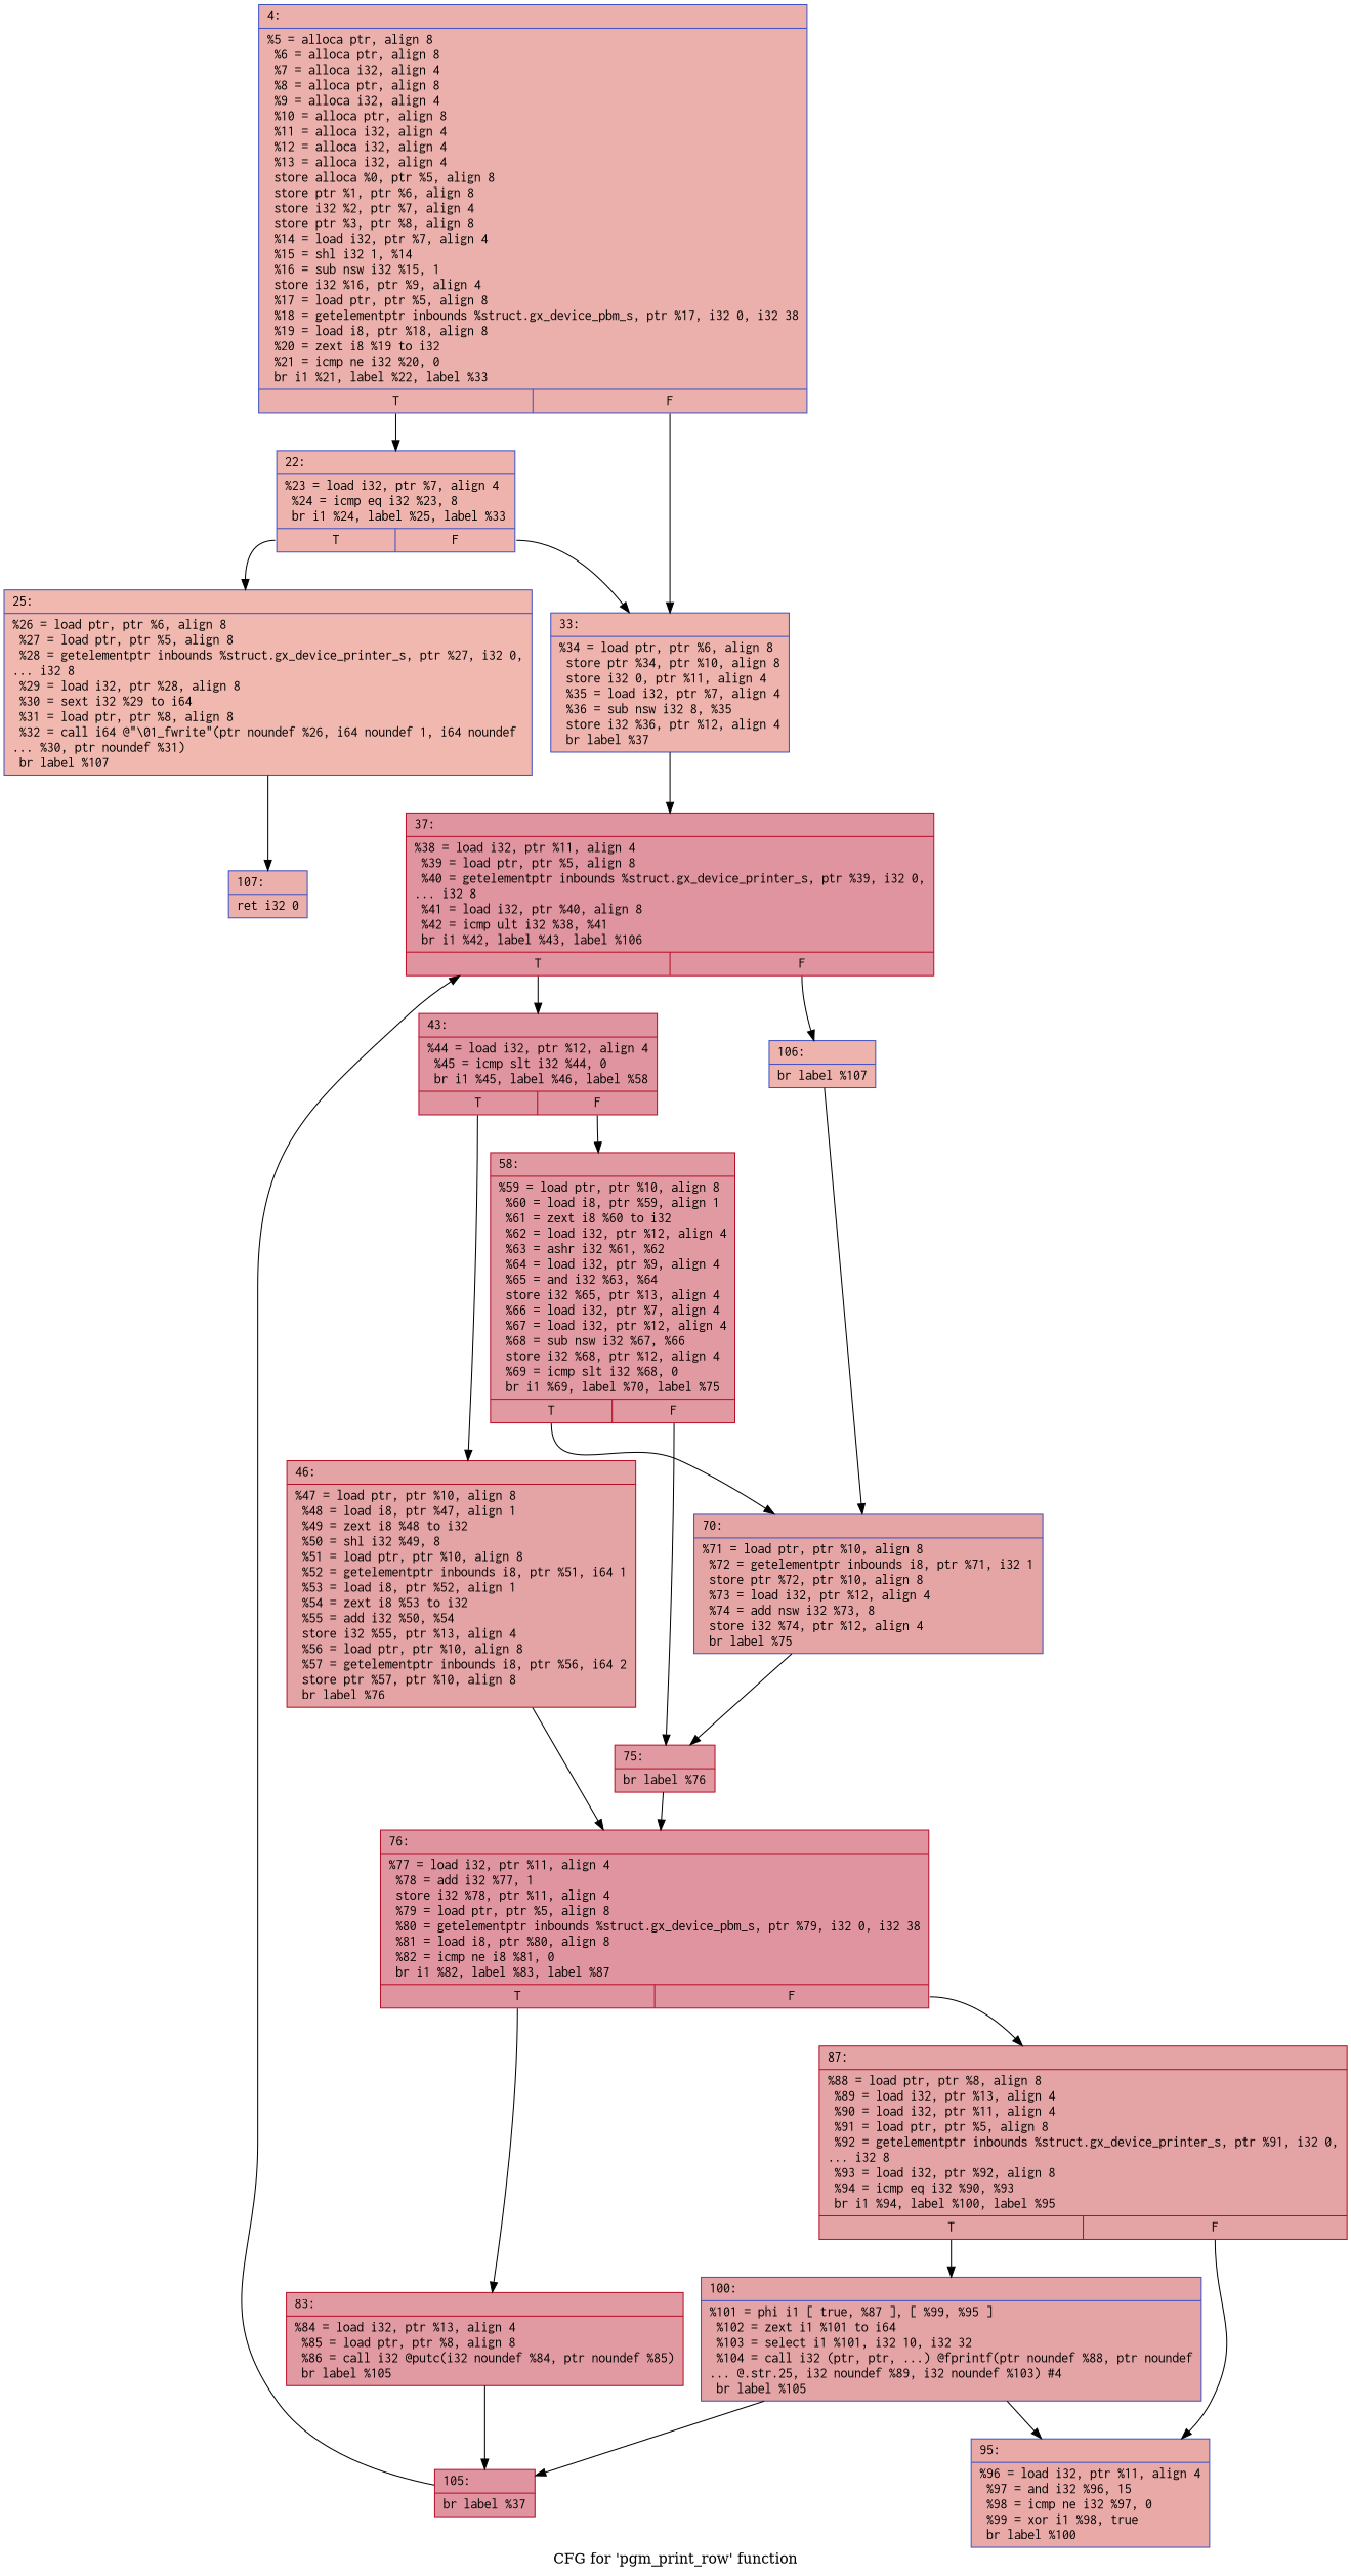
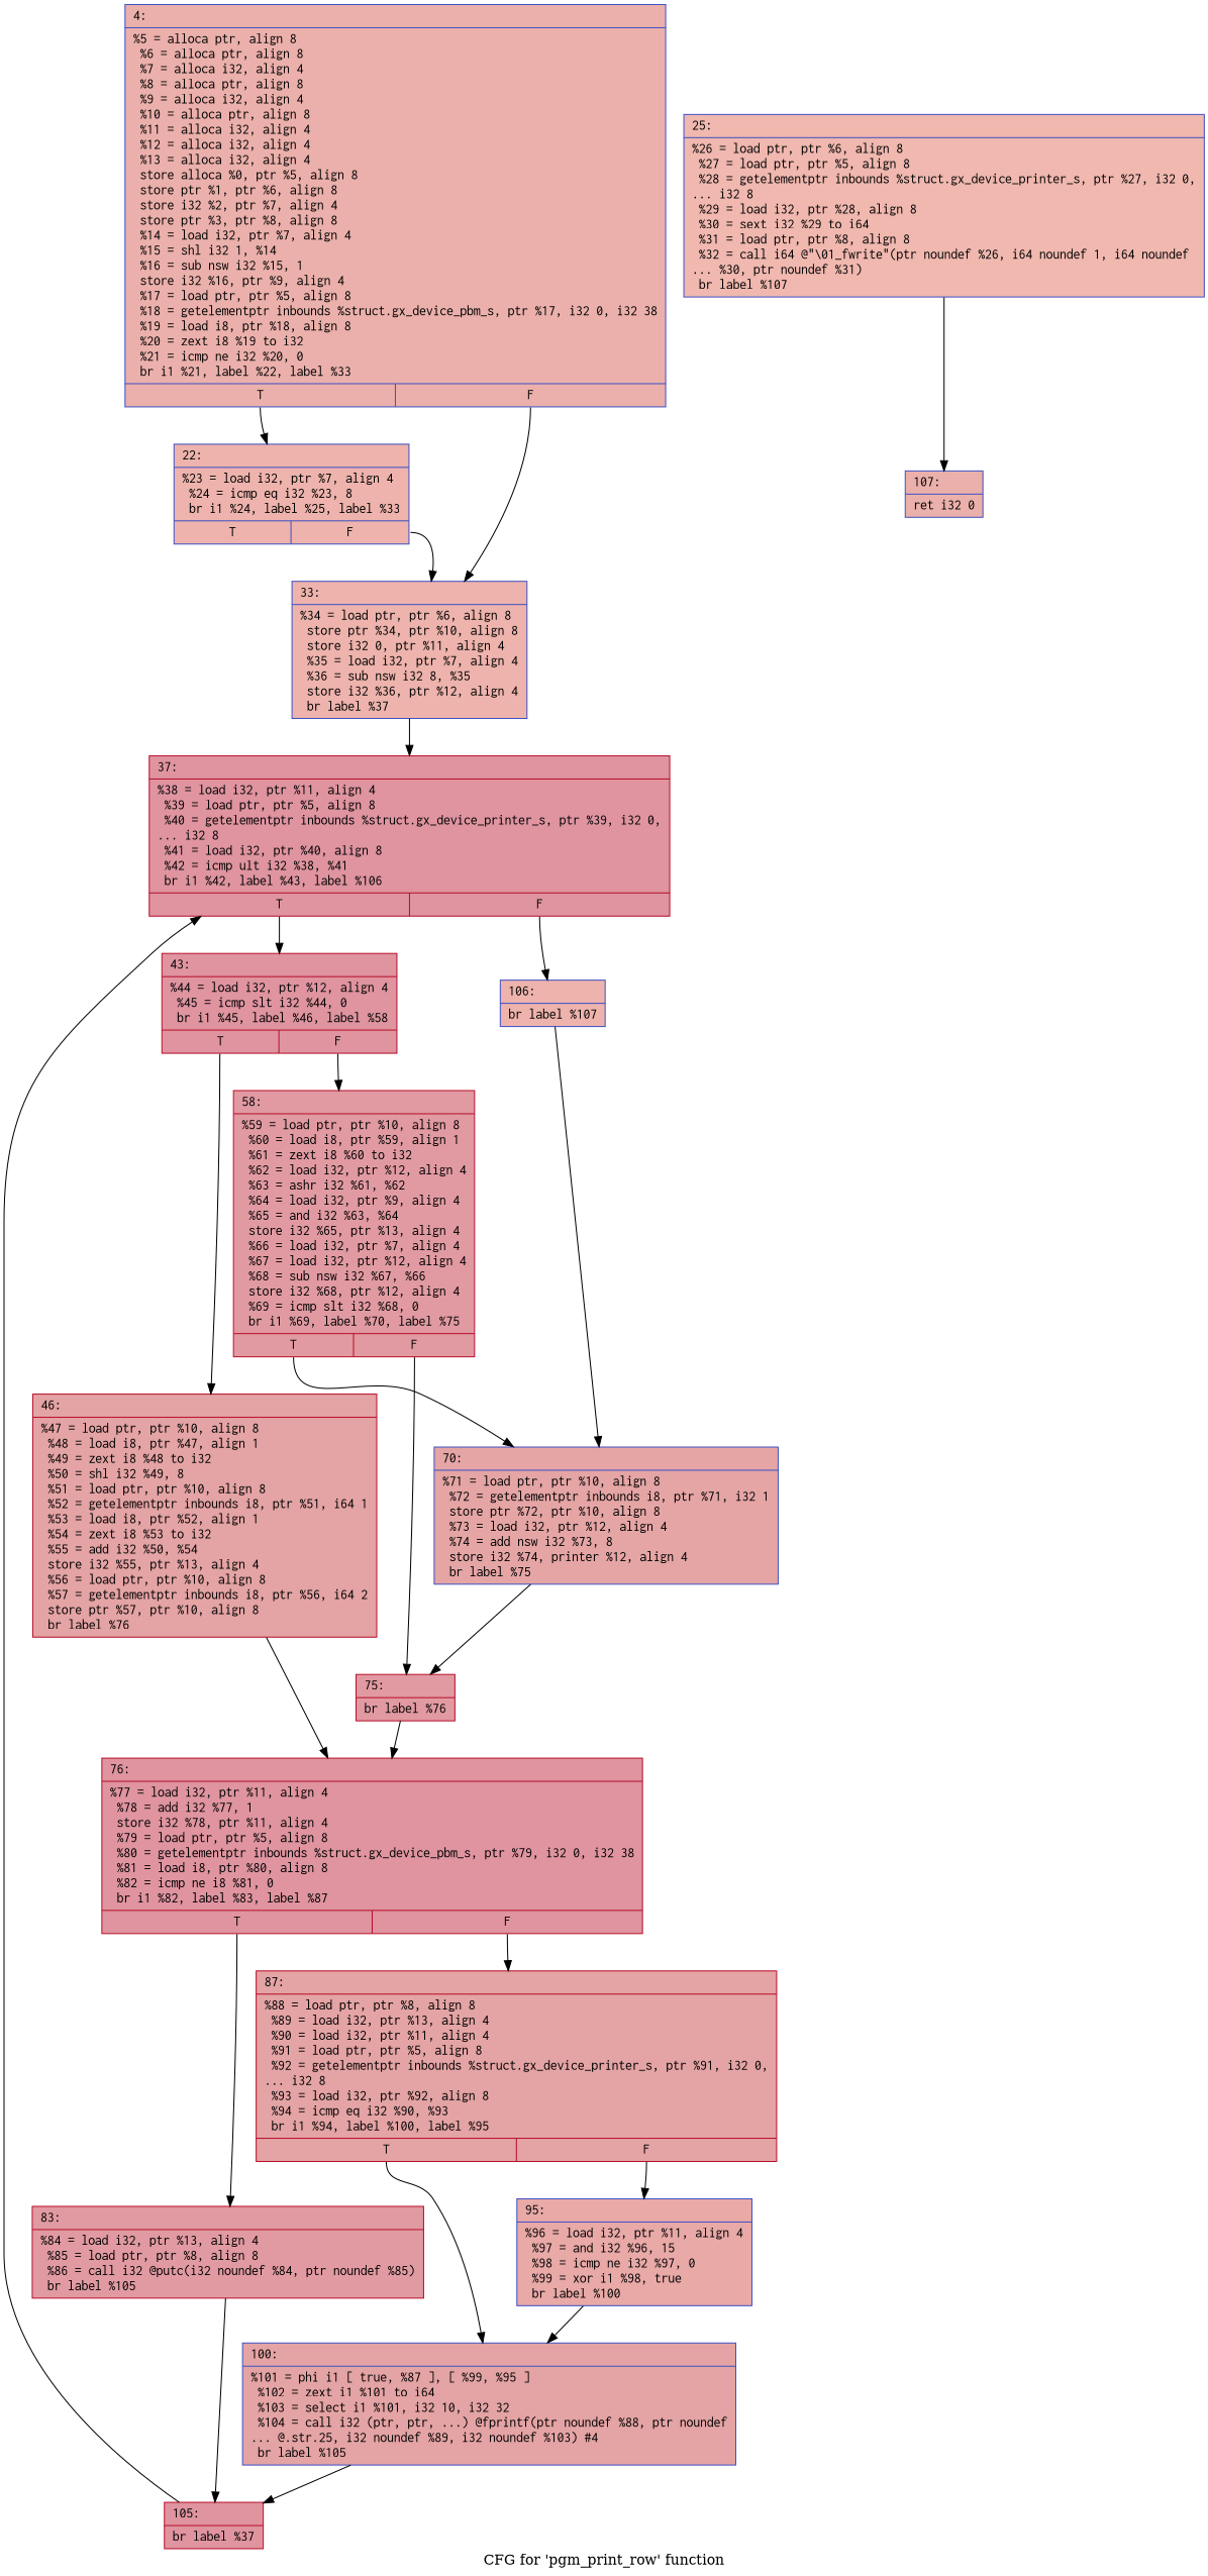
  digraph {
    label="CFG for 'pgm_print_row' function"
    node [color="#3d50c3ff" fillcolor="#b70d2870" fontname=Courier shape=record style=filled]
    n1 [fillcolor="#d24b4070" label="{4:\l|  %5 = alloca ptr, align 8\l  %6 = alloca ptr, align 8\l  %7 = alloca i32, align 4\l  %8 = alloca ptr, align 8\l  %9 = alloca i32, align 4\l  %10 = alloca ptr, align 8\l  %11 = alloca i32, align 4\l  %12 = alloca i32, align 4\l  %13 = alloca i32, align 4\l  store alloca %0, ptr %5, align 8\l  store ptr %1, ptr %6, align 8\l  store i32 %2, ptr %7, align 4\l  store ptr %3, ptr %8, align 8\l  %14 = load i32, ptr %7, align 4\l  %15 = shl i32 1, %14\l  %16 = sub nsw i32 %15, 1\l  store i32 %16, ptr %9, align 4\l  %17 = load ptr, ptr %5, align 8\l  %18 = getelementptr inbounds %struct.gx_device_pbm_s, ptr %17, i32 0, i32 38\l  %19 = load i8, ptr %18, align 8\l  %20 = zext i8 %19 to i32\l  %21 = icmp ne i32 %20, 0\l  br i1 %21, label %22, label %33\l|{<s0>T|<s1>F}}"]
    n2 [fillcolor="#d6524470" label="{22:\l|  %23 = load i32, ptr %7, align 4\l  %24 = icmp eq i32 %23, 8\l  br i1 %24, label %25, label %33\l|{<s0>T|<s1>F}}"]
    n3 [fillcolor="#d6524470" label="{33:\l|  %34 = load ptr, ptr %6, align 8\l  store ptr %34, ptr %10, align 8\l  store i32 0, ptr %11, align 4\l  %35 = load i32, ptr %7, align 4\l  %36 = sub nsw i32 8, %35\l  store i32 %36, ptr %12, align 4\l  br label %37\l}"]
    n4 [fillcolor="#dc5d4a70" label="{25:\l|  %26 = load ptr, ptr %6, align 8\l  %27 = load ptr, ptr %5, align 8\l  %28 = getelementptr inbounds %struct.gx_device_printer_s, ptr %27, i32 0,\l... i32 8\l  %29 = load i32, ptr %28, align 8\l  %30 = sext i32 %29 to i64\l  %31 = load ptr, ptr %8, align 8\l  %32 = call i64 @\"\\01_fwrite\"(ptr noundef %26, i64 noundef 1, i64 noundef\l... %30, ptr noundef %31)\l  br label %107\l}"]
    n5 [color="#b70d28ff" label="{37:\l|  %38 = load i32, ptr %11, align 4\l  %39 = load ptr, ptr %5, align 8\l  %40 = getelementptr inbounds %struct.gx_device_printer_s, ptr %39, i32 0,\l... i32 8\l  %41 = load i32, ptr %40, align 8\l  %42 = icmp ult i32 %38, %41\l  br i1 %42, label %43, label %106\l|{<s0>T|<s1>F}}"]
    n6 [fillcolor="#d24b4070" label="{107:\l|  ret i32 0\l}"]
    n7 [color="#b70d28ff" label="{43:\l|  %44 = load i32, ptr %12, align 4\l  %45 = icmp slt i32 %44, 0\l  br i1 %45, label %46, label %58\l|{<s0>T|<s1>F}}"]
    n8 [fillcolor="#d6524470" label="{106:\l|  br label %107\l}"]
    n9 [color="#b70d28ff" fillcolor="#c32e3170" label="{46:\l|  %47 = load ptr, ptr %10, align 8\l  %48 = load i8, ptr %47, align 1\l  %49 = zext i8 %48 to i32\l  %50 = shl i32 %49, 8\l  %51 = load ptr, ptr %10, align 8\l  %52 = getelementptr inbounds i8, ptr %51, i64 1\l  %53 = load i8, ptr %52, align 1\l  %54 = zext i8 %53 to i32\l  %55 = add i32 %50, %54\l  store i32 %55, ptr %13, align 4\l  %56 = load ptr, ptr %10, align 8\l  %57 = getelementptr inbounds i8, ptr %56, i64 2\l  store ptr %57, ptr %10, align 8\l  br label %76\l}"]
    n10 [color="#b70d28ff" fillcolor="#bb1b2c70" label="{58:\l|  %59 = load ptr, ptr %10, align 8\l  %60 = load i8, ptr %59, align 1\l  %61 = zext i8 %60 to i32\l  %62 = load i32, ptr %12, align 4\l  %63 = ashr i32 %61, %62\l  %64 = load i32, ptr %9, align 4\l  %65 = and i32 %63, %64\l  store i32 %65, ptr %13, align 4\l  %66 = load i32, ptr %7, align 4\l  %67 = load i32, ptr %12, align 4\l  %68 = sub nsw i32 %67, %66\l  store i32 %68, ptr %12, align 4\l  %69 = icmp slt i32 %68, 0\l  br i1 %69, label %70, label %75\l|{<s0>T|<s1>F}}"]
-   n11 [fillcolor="#c5333470" label="{70:\l|  %71 = load ptr, ptr %10, align 8\l  %72 = getelementptr inbounds i8, ptr %71, i32 1\l  store ptr %72, ptr %10, align 8\l  %73 = load i32, ptr %12, align 4\l  %74 = add nsw i32 %73, 8\l  store i32 %74, ptr %12, align 4\l  br label %75\l}"]
+   n11 [fillcolor="#c5333470" label="{70:\l|  %71 = load ptr, ptr %10, align 8\l  %72 = getelementptr inbounds i8, ptr %71, i32 1\l  store ptr %72, ptr %10, align 8\l  %73 = load i32, ptr %12, align 4\l  %74 = add nsw i32 %73, 8\l  store i32 %74, printer %12, align 4\l  br label %75\l}"]
    n12 [color="#b70d28ff" label="{76:\l|  %77 = load i32, ptr %11, align 4\l  %78 = add i32 %77, 1\l  store i32 %78, ptr %11, align 4\l  %79 = load ptr, ptr %5, align 8\l  %80 = getelementptr inbounds %struct.gx_device_pbm_s, ptr %79, i32 0, i32 38\l  %81 = load i8, ptr %80, align 8\l  %82 = icmp ne i8 %81, 0\l  br i1 %82, label %83, label %87\l|{<s0>T|<s1>F}}"]
    n13 [color="#b70d28ff" fillcolor="#bb1b2c70" label="{75:\l|  br label %76\l}"]
    n14 [color="#b70d28ff" fillcolor="#bb1b2c70" label="{83:\l|  %84 = load i32, ptr %13, align 4\l  %85 = load ptr, ptr %8, align 8\l  %86 = call i32 @putc(i32 noundef %84, ptr noundef %85)\l  br label %105\l}"]
    n15 [color="#b70d28ff" fillcolor="#c32e3170" label="{87:\l|  %88 = load ptr, ptr %8, align 8\l  %89 = load i32, ptr %13, align 4\l  %90 = load i32, ptr %11, align 4\l  %91 = load ptr, ptr %5, align 8\l  %92 = getelementptr inbounds %struct.gx_device_printer_s, ptr %91, i32 0,\l... i32 8\l  %93 = load i32, ptr %92, align 8\l  %94 = icmp eq i32 %90, %93\l  br i1 %94, label %100, label %95\l|{<s0>T|<s1>F}}"]
    n16 [color="#b70d28ff" label="{105:\l|  br label %37\l}"]
    n17 [fillcolor="#c32e3170" label="{100:\l|  %101 = phi i1 [ true, %87 ], [ %99, %95 ]\l  %102 = zext i1 %101 to i64\l  %103 = select i1 %101, i32 10, i32 32\l  %104 = call i32 (ptr, ptr, ...) @fprintf(ptr noundef %88, ptr noundef\l... @.str.25, i32 noundef %89, i32 noundef %103) #4\l  br label %105\l}"]
    n18 [fillcolor="#ca3b3770" label="{95:\l|  %96 = load i32, ptr %11, align 4\l  %97 = and i32 %96, 15\l  %98 = icmp ne i32 %97, 0\l  %99 = xor i1 %98, true\l  br label %100\l}"]
    n1 -> n2 [tailport=s0]
    n1 -> n3 [tailport=s1]
    n2 -> n3 [tailport=s1]
-   n2 -> n4 [tailport=s0]
    n3 -> n5
    n4 -> n6
    n5 -> n7 [tailport=s0]
    n5 -> n8 [tailport=s1]
    n7 -> n9 [tailport=s0]
    n7 -> n10 [tailport=s1]
    n8 -> n11
    n9 -> n12
    n10 -> n11 [tailport=s0]
    n10 -> n13 [tailport=s1]
    n11 -> n13
    n12 -> n14 [tailport=s0]
    n12 -> n15 [tailport=s1]
    n13 -> n12
    n14 -> n16
    n15 -> n17 [tailport=s0]
    n15 -> n18 [tailport=s1]
    n16 -> n5
    n17 -> n16
-   n17 -> n18
+   n18 -> n17
  }
